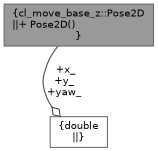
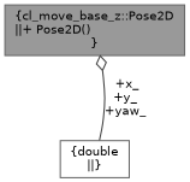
  digraph {
    node [color=gray40 fontname=Helvetica fontsize=10 shape=box style=filled]
    n1 [fillcolor=grey60 fontcolor=black height=0.2 label="{cl_move_base_z::Pose2D\n||+ Pose2D()\l}" width=0.4]
    n2 [fillcolor=white height=0.2 label="{double\n||}" width=0.4]
-   n1 -> n2 [arrowhead=odiamond color=grey25 fontname=Helvetica fontsize=10 label=" +x_\n+y_\n+yaw_" labelfontname=Helvetica labelfontsize=10 style=solid]
+   n2 -> n1 [arrowhead=odiamond color=grey25 fontname=Helvetica fontsize=10 label=" +x_\n+y_\n+yaw_" labelfontname=Helvetica labelfontsize=10 style=solid]
  }
